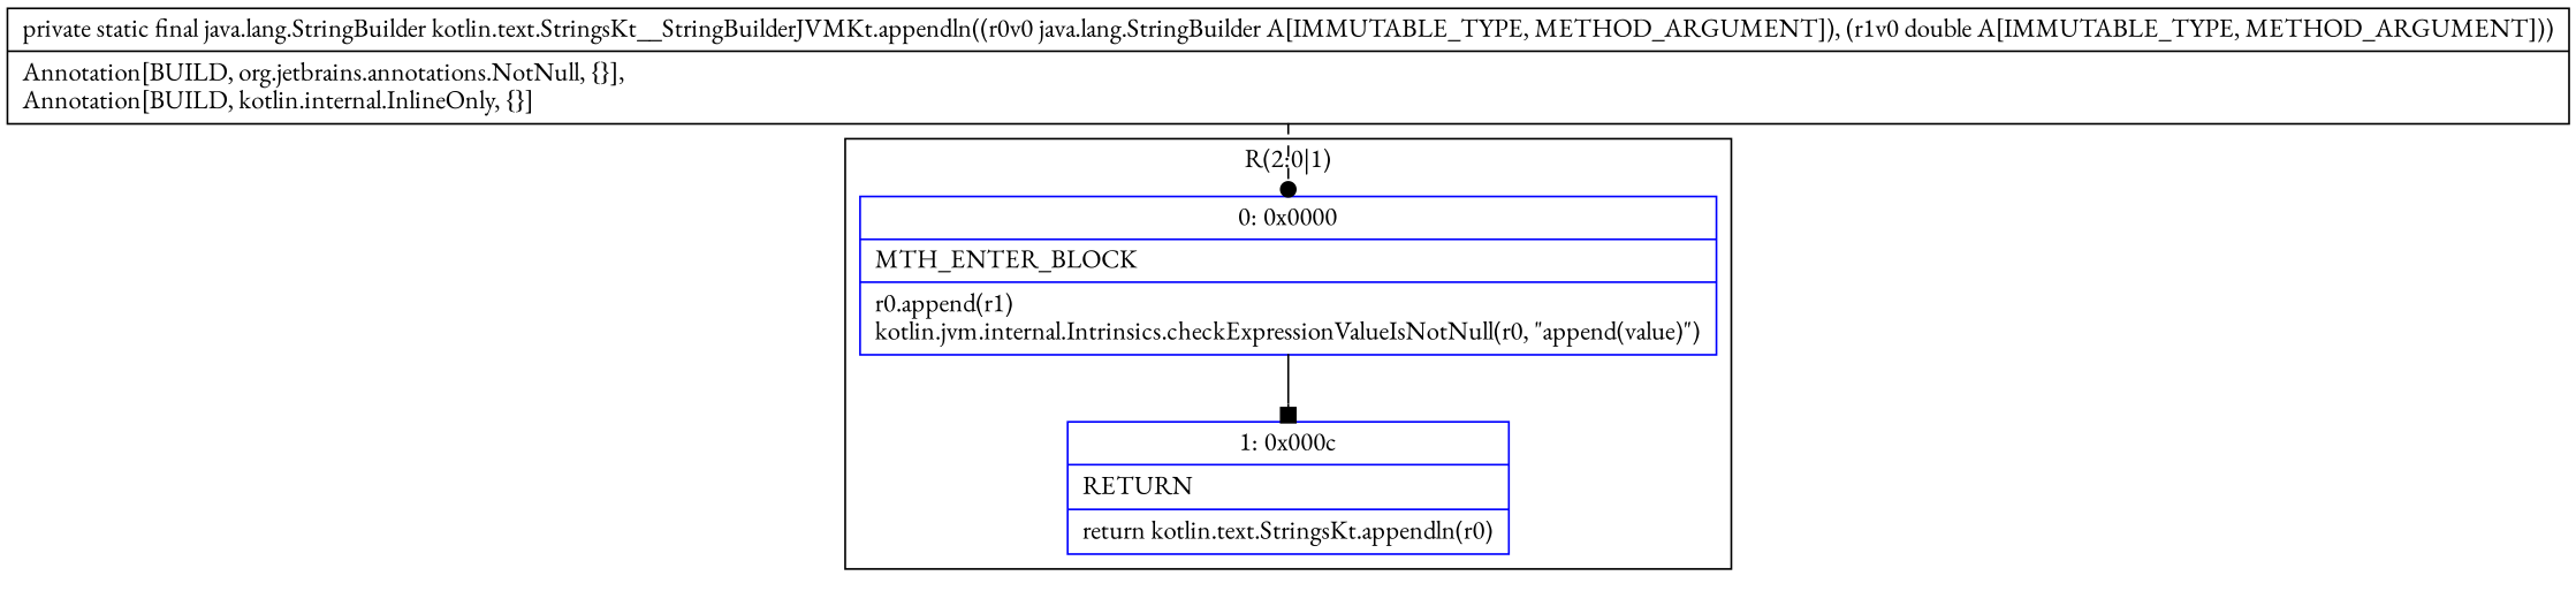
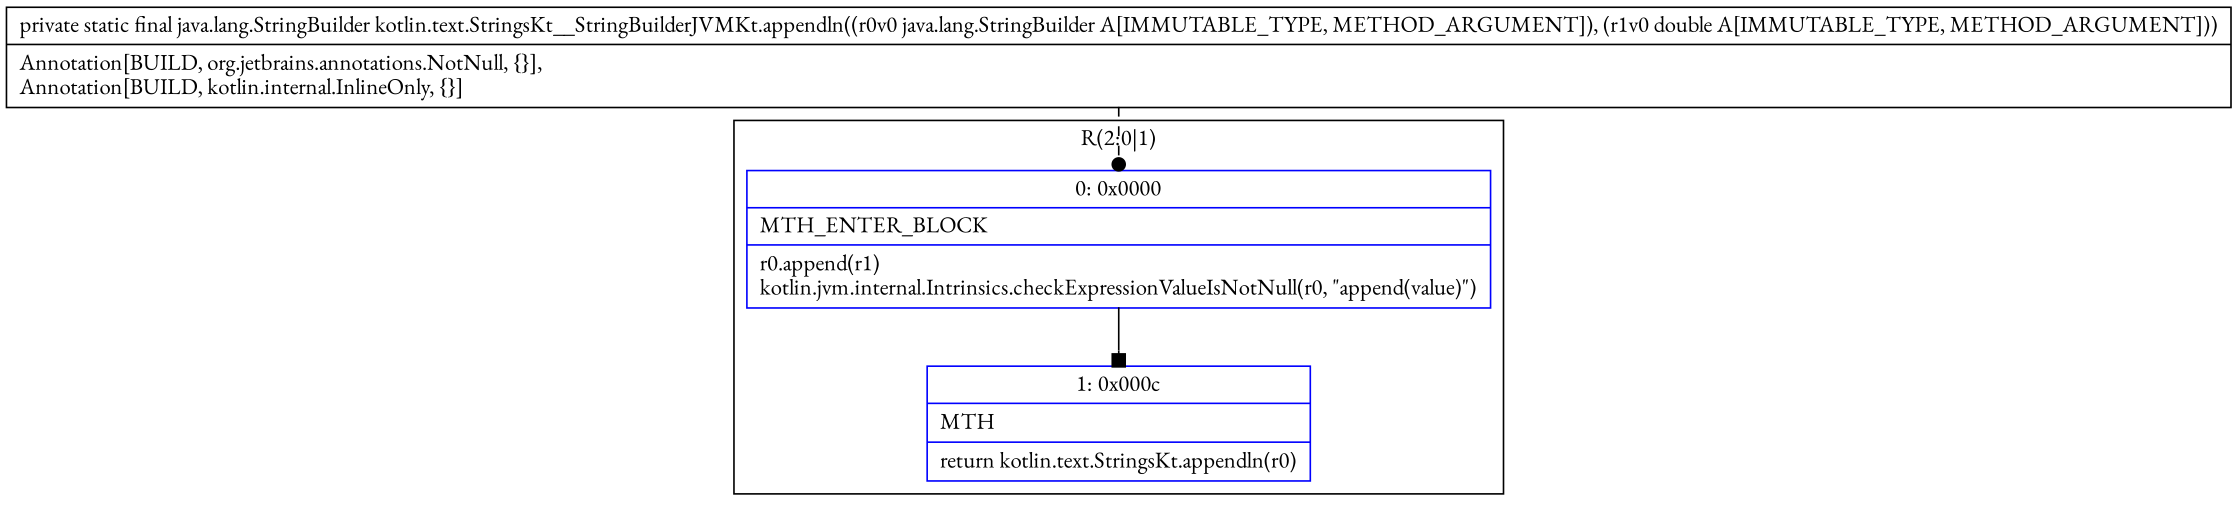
  digraph {
    fontname="EB Garamond"
    node [color=blue shape=record fontname="EB Garamond"]
    edge [fontname="EB Garamond"]
    n1 [label="{0\:\ 0x0000|MTH_ENTER_BLOCK\l|r0.append(r1)\lkotlin.jvm.internal.Intrinsics.checkExpressionValueIsNotNull(r0, \"append(value)\")\l}"]
-   n2 [label="{1\:\ 0x000c|RETURN\l|return kotlin.text.StringsKt.appendln(r0)\l}"]
+   n2 [label="{1\:\ 0x000c|MTH\l|return kotlin.text.StringsKt.appendln(r0)\l}"]
    n3 [label="{private static final java.lang.StringBuilder kotlin.text.StringsKt__StringBuilderJVMKt.appendln((r0v0 java.lang.StringBuilder A[IMMUTABLE_TYPE, METHOD_ARGUMENT]), (r1v0 double A[IMMUTABLE_TYPE, METHOD_ARGUMENT]))  | Annotation[BUILD, org.jetbrains.annotations.NotNull, \{\}], \lAnnotation[BUILD, kotlin.internal.InlineOnly, \{\}]\l}" color=""]
    subgraph cluster_1 {
      label="R(2:0|1)"
      n1
      n2
    }
    n1 -> n2 [style=solid arrowhead=box]
    n3 -> n1 [style=dashed arrowhead=dot]
  }
